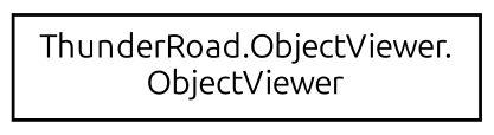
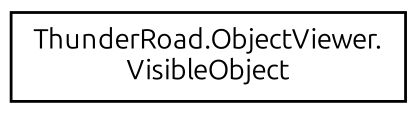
  digraph {
    rankdir=LR
    fontname=Ubuntu
-   n1 [color=black fillcolor=white fontname=Ubuntu fontsize=10 height=0.2 label="ThunderRoad.ObjectViewer.\lObjectViewer" shape=record style=filled width=0.4]
+   n1 [color=black fillcolor=white fontname=Ubuntu fontsize=10 height=0.2 label="ThunderRoad.ObjectViewer.\lVisibleObject" shape=record style=filled width=0.4]
  }
